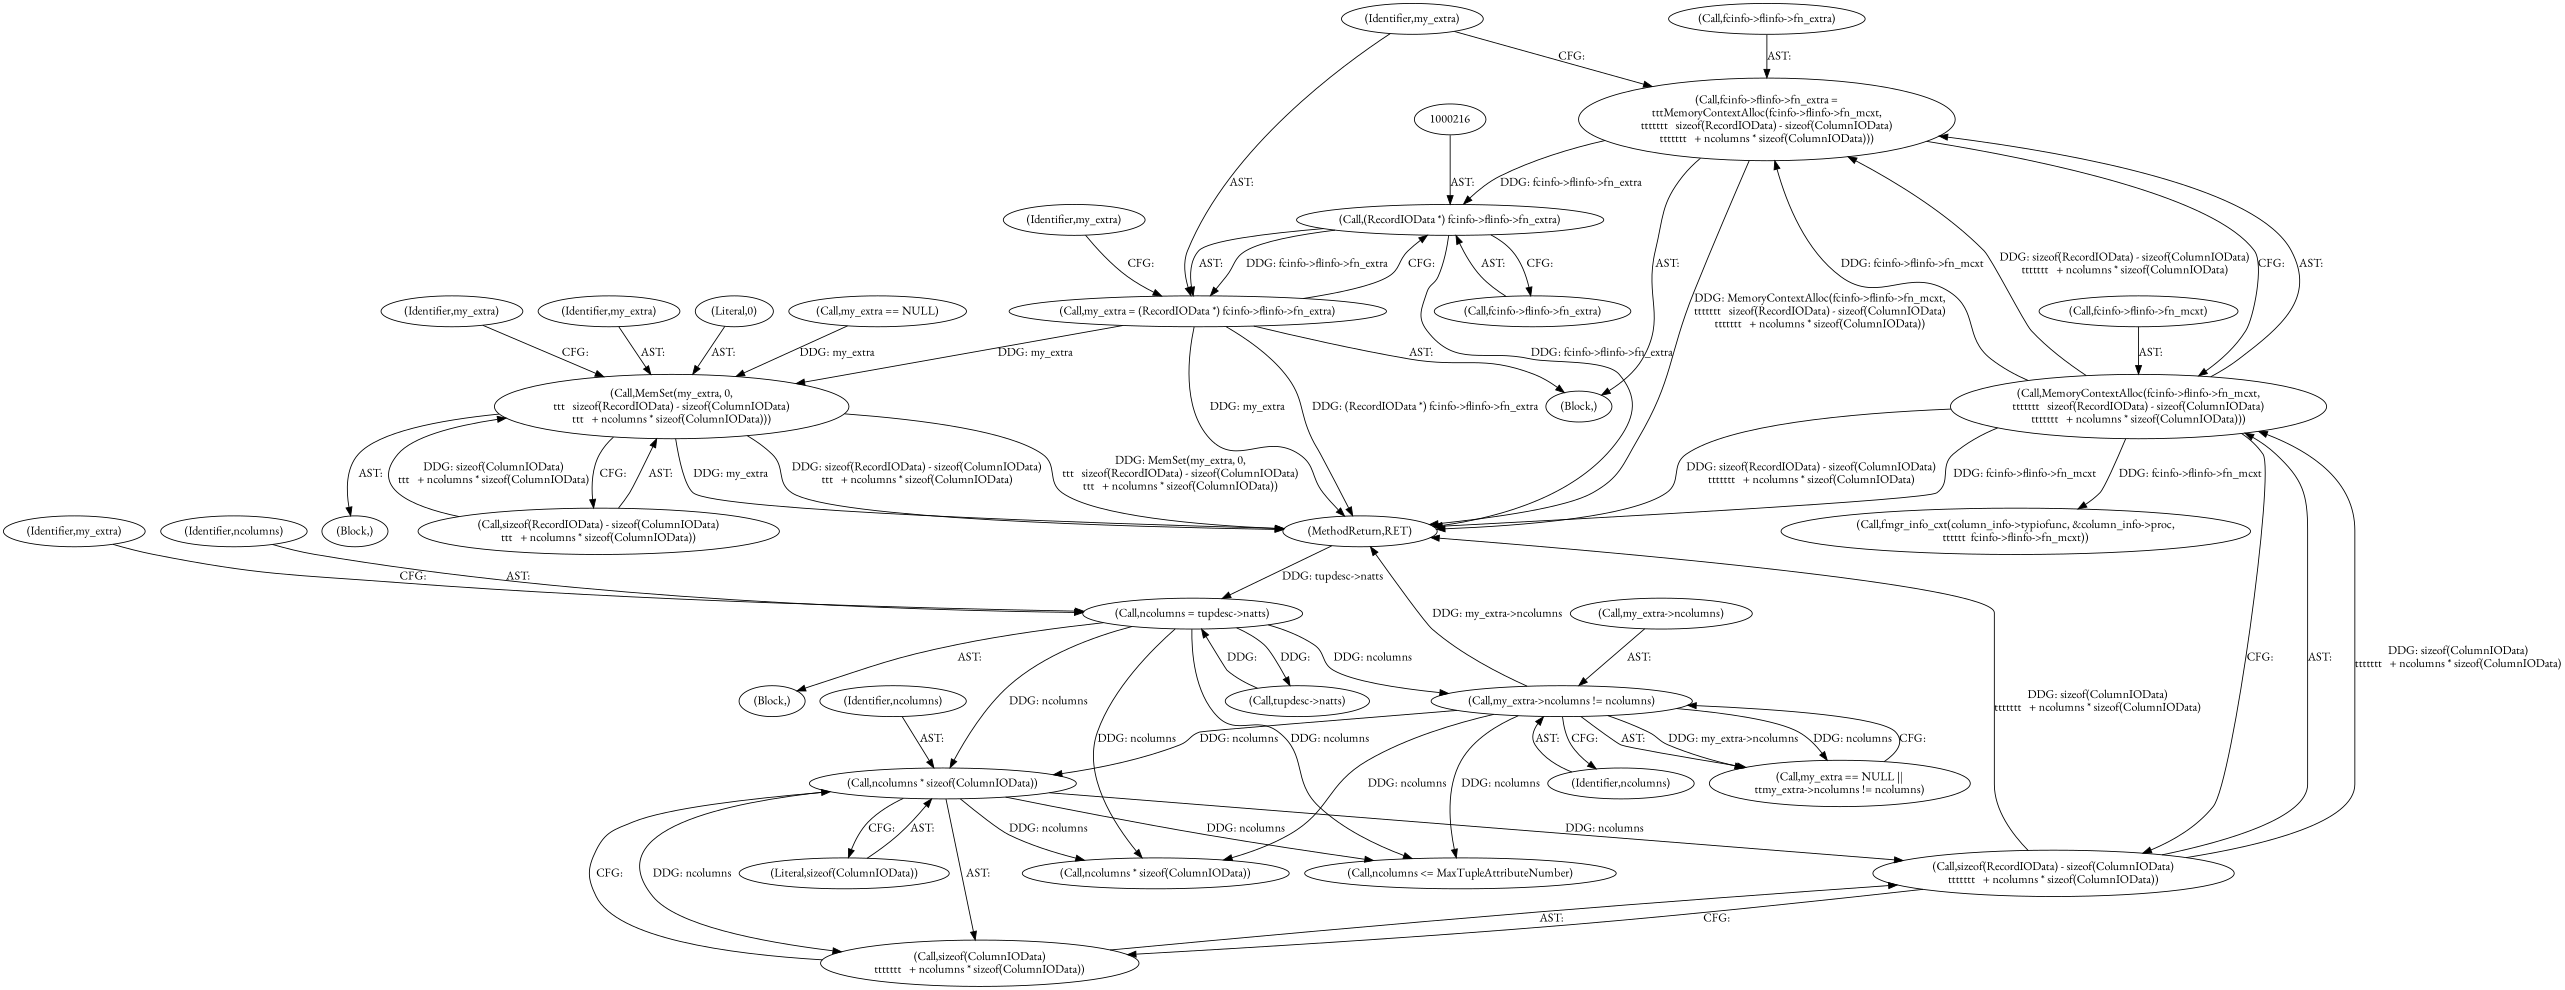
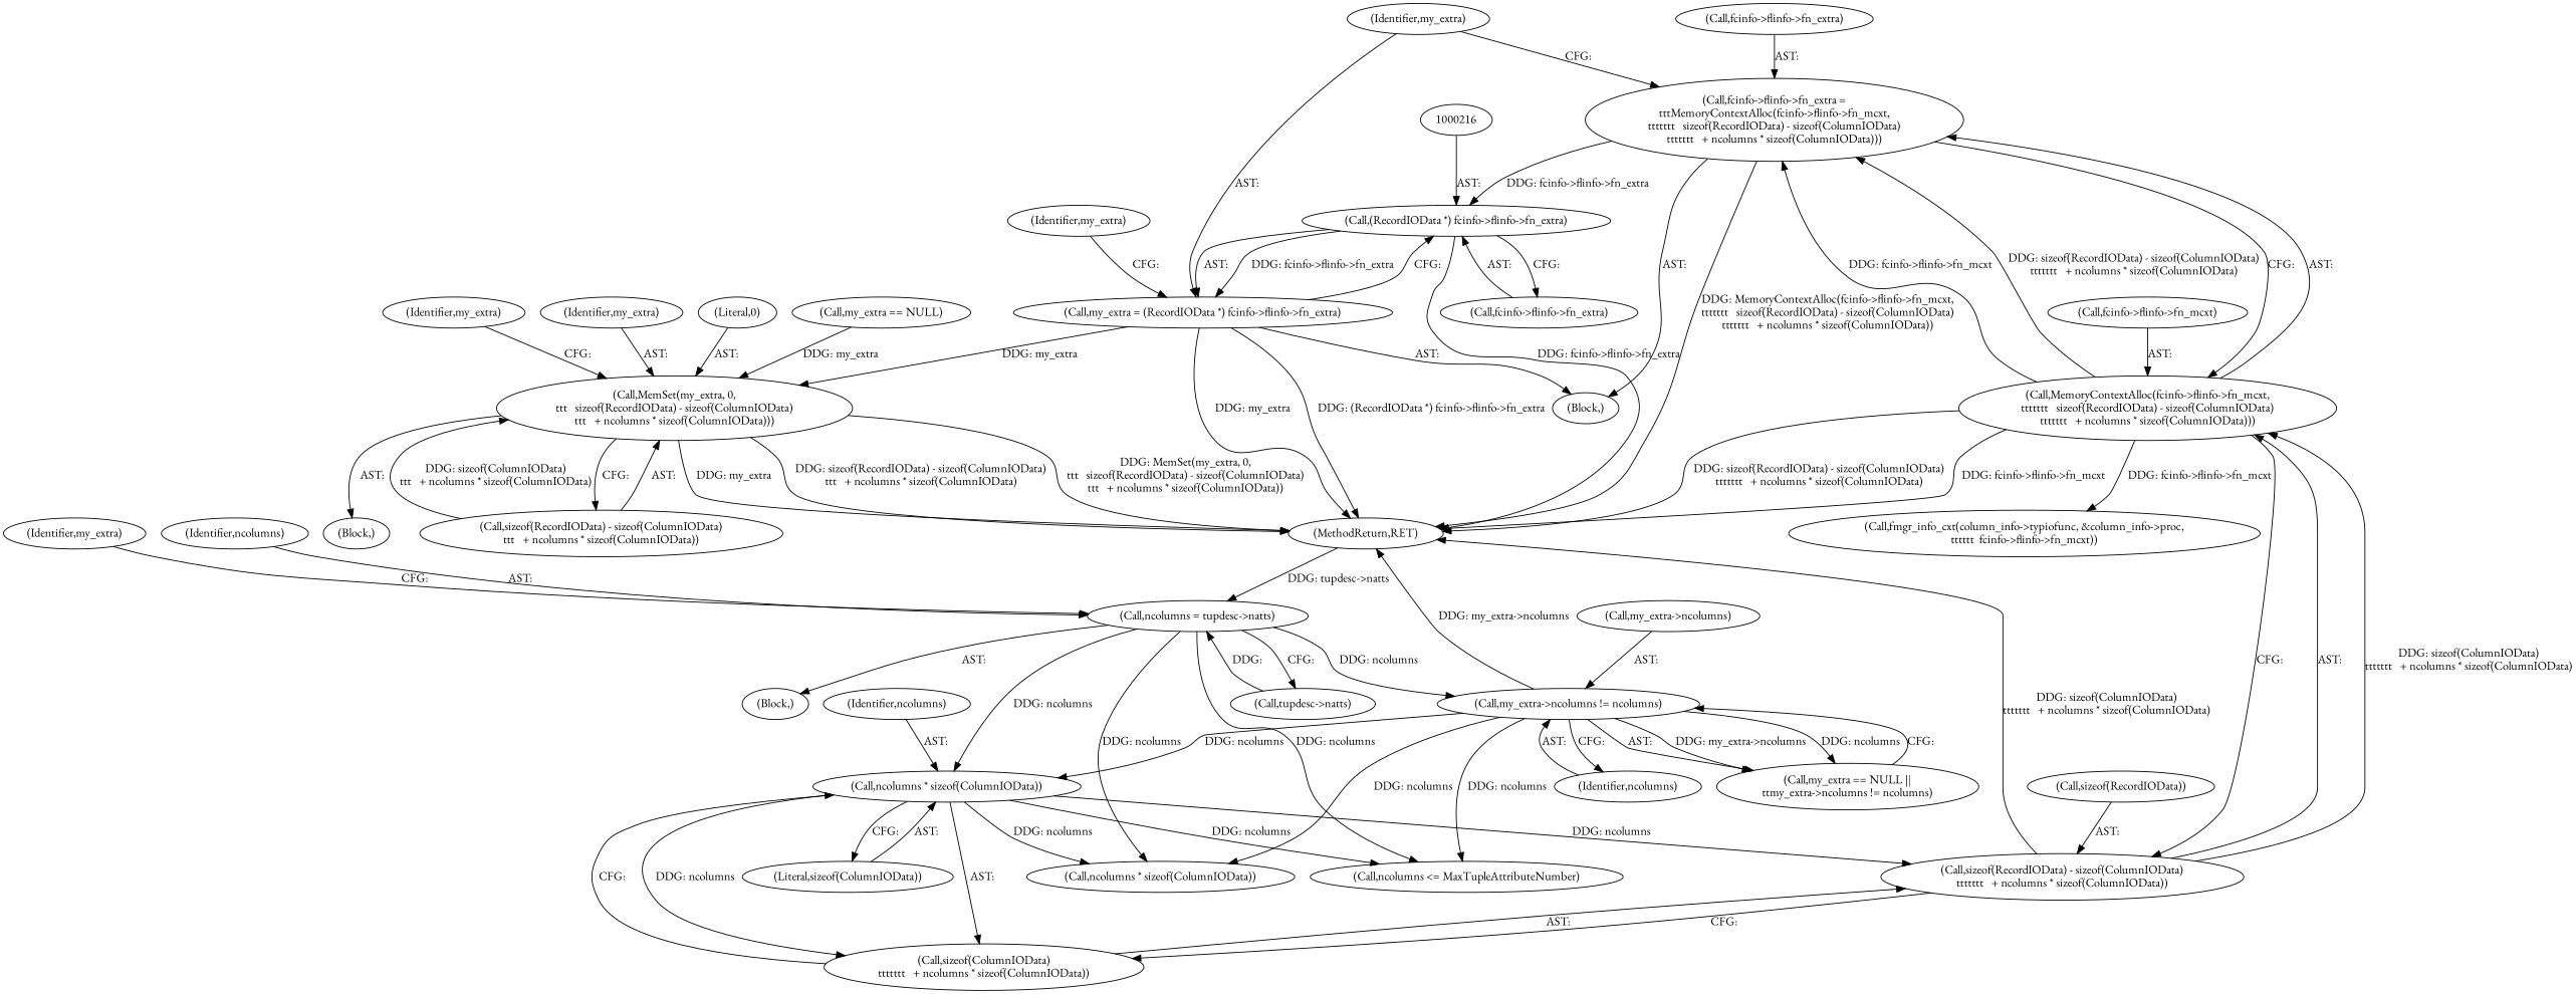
  digraph {
    fontname="EB Garamond"
    node [fontname="EB Garamond"]
    edge [fontname="EB Garamond"]
    n1 [label="(Call,fcinfo->flinfo->fn_extra =\n\t\t\tMemoryContextAlloc(fcinfo->flinfo->fn_mcxt,\n\t\t\t\t\t\t\t   sizeof(RecordIOData) - sizeof(ColumnIOData)\n\t\t\t\t\t\t\t   + ncolumns * sizeof(ColumnIOData)))"]
    n2 [label="(Call,MemoryContextAlloc(fcinfo->flinfo->fn_mcxt,\n\t\t\t\t\t\t\t   sizeof(RecordIOData) - sizeof(ColumnIOData)\n\t\t\t\t\t\t\t   + ncolumns * sizeof(ColumnIOData)))"]
    n3 [label="(Call,(RecordIOData *) fcinfo->flinfo->fn_extra)"]
    n4 [label="(Block,)"]
    n5 [label="(MethodReturn,RET)"]
    n6 [label="(Call,sizeof(RecordIOData) - sizeof(ColumnIOData)\n\t\t\t\t\t\t\t   + ncolumns * sizeof(ColumnIOData))"]
    n7 [label="(Call,fmgr_info_cxt(column_info->typiofunc, &column_info->proc,\n\t\t\t\t\t\t  fcinfo->flinfo->fn_mcxt))"]
    n8 [label="(Call,my_extra = (RecordIOData *) fcinfo->flinfo->fn_extra)"]
    n9 [label="(Call,fcinfo->flinfo->fn_extra)"]
    n10 [label="(Call,ncolumns = tupdesc->natts)"]
    n11 [label="(Call,sizeof(ColumnIOData)\n\t\t\t\t\t\t\t   + ncolumns * sizeof(ColumnIOData))"]
    n12 [label="(Call,ncolumns * sizeof(ColumnIOData))"]
    n13 [label="(Call,ncolumns * sizeof(ColumnIOData))"]
    n14 [label="(Literal,sizeof(ColumnIOData))"]
    n15 [label="(Call,ncolumns <= MaxTupleAttributeNumber)"]
    n16 [label="(Call,my_extra->ncolumns != ncolumns)"]
    n17 [label="(Identifier,ncolumns)"]
    n18 [label="(Call,my_extra == NULL ||\n\t\tmy_extra->ncolumns != ncolumns)"]
    n19 [label="(Call,tupdesc->natts)"]
    n20 [label="(Block,)"]
    n21 [label="(Call,MemSet(my_extra, 0,\n\t\t\t   sizeof(RecordIOData) - sizeof(ColumnIOData)\n\t\t\t   + ncolumns * sizeof(ColumnIOData)))"]
    n22 [label="(Call,sizeof(RecordIOData) - sizeof(ColumnIOData)\n\t\t\t   + ncolumns * sizeof(ColumnIOData))"]
    n23 [label="(Block,)"]
    n24 [label="(Identifier,my_extra)"]
+   n25 [label="(Call,sizeof(RecordIOData))"]
    n26 [label="(Call,fcinfo->flinfo->fn_extra)"]
    n27 [label="(Call,my_extra->ncolumns)"]
    n28 [label="(Identifier,ncolumns)"]
    n29 [label="(Literal,0)"]
    n30 [label="(Call,my_extra == NULL)"]
    n31 [label="(Call,fcinfo->flinfo->fn_mcxt)"]
    n32 [label="(Identifier,my_extra)"]
    n33 [label="(Identifier,my_extra)"]
    n34 [label="(Identifier,my_extra)"]
    n35 [label="(Identifier,my_extra)"]
    n36 [label="(Identifier,ncolumns)"]
    1000216
    n1 -> n2 [label="CFG: "]
    n1 -> n3 [label="DDG: fcinfo->flinfo->fn_extra"]
    n1 -> n4 [label="AST: "]
    n1 -> n5 [label="DDG: MemoryContextAlloc(fcinfo->flinfo->fn_mcxt,\n\t\t\t\t\t\t\t   sizeof(RecordIOData) - sizeof(ColumnIOData)\n\t\t\t\t\t\t\t   + ncolumns * sizeof(ColumnIOData))"]
    n2 -> n1 [label="AST: "]
    n2 -> n1 [label="DDG: fcinfo->flinfo->fn_mcxt"]
    n2 -> n1 [label="DDG: sizeof(RecordIOData) - sizeof(ColumnIOData)\n\t\t\t\t\t\t\t   + ncolumns * sizeof(ColumnIOData)"]
    n2 -> n5 [label="DDG: sizeof(RecordIOData) - sizeof(ColumnIOData)\n\t\t\t\t\t\t\t   + ncolumns * sizeof(ColumnIOData)"]
    n2 -> n5 [label="DDG: fcinfo->flinfo->fn_mcxt"]
    n2 -> n6 [label="CFG: "]
    n2 -> n7 [label="DDG: fcinfo->flinfo->fn_mcxt"]
    n3 -> n5 [label="DDG: fcinfo->flinfo->fn_extra"]
    n3 -> n8 [label="AST: "]
    n3 -> n8 [label="DDG: fcinfo->flinfo->fn_extra"]
    n3 -> n9 [label="CFG: "]
    n5 -> n10 [label="DDG: tupdesc->natts"]
    n6 -> n2 [label="AST: "]
    n6 -> n2 [label="DDG: sizeof(ColumnIOData)\n\t\t\t\t\t\t\t   + ncolumns * sizeof(ColumnIOData)"]
    n6 -> n5 [label="DDG: sizeof(ColumnIOData)\n\t\t\t\t\t\t\t   + ncolumns * sizeof(ColumnIOData)"]
    n6 -> n11 [label="CFG: "]
    n8 -> n3 [label="CFG: "]
    n8 -> n4 [label="AST: "]
    n8 -> n5 [label="DDG: my_extra"]
    n8 -> n5 [label="DDG: (RecordIOData *) fcinfo->flinfo->fn_extra"]
    n8 -> n21 [label="DDG: my_extra"]
    n9 -> n3 [label="AST: "]
    n10 -> n12 [label="DDG: ncolumns"]
    n10 -> n13 [label="DDG: ncolumns"]
    n10 -> n15 [label="DDG: ncolumns"]
    n10 -> n16 [label="DDG: ncolumns"]
-   n10 -> n19 [label="DDG: "]
+   n10 -> n19 [label="CFG: "]
    n10 -> n20 [label="AST: "]
    n11 -> n6 [label="AST: "]
    n11 -> n12 [label="CFG: "]
    n12 -> n6 [label="DDG: ncolumns"]
    n12 -> n11 [label="AST: "]
    n12 -> n11 [label="DDG: ncolumns"]
    n12 -> n13 [label="DDG: ncolumns"]
    n12 -> n14 [label="CFG: "]
    n12 -> n15 [label="DDG: ncolumns"]
    n14 -> n12 [label="AST: "]
    n16 -> n5 [label="DDG: my_extra->ncolumns"]
    n16 -> n12 [label="DDG: ncolumns"]
    n16 -> n13 [label="DDG: ncolumns"]
    n16 -> n15 [label="DDG: ncolumns"]
    n16 -> n17 [label="CFG: "]
    n16 -> n18 [label="AST: "]
    n16 -> n18 [label="DDG: my_extra->ncolumns"]
    n16 -> n18 [label="DDG: ncolumns"]
    n17 -> n16 [label="AST: "]
    n18 -> n16 [label="CFG: "]
    n19 -> n10 [label="DDG: "]
    n21 -> n5 [label="DDG: sizeof(RecordIOData) - sizeof(ColumnIOData)\n\t\t\t   + ncolumns * sizeof(ColumnIOData)"]
    n21 -> n5 [label="DDG: MemSet(my_extra, 0,\n\t\t\t   sizeof(RecordIOData) - sizeof(ColumnIOData)\n\t\t\t   + ncolumns * sizeof(ColumnIOData))"]
    n21 -> n5 [label="DDG: my_extra"]
    n21 -> n22 [label="CFG: "]
    n21 -> n23 [label="AST: "]
    n22 -> n21 [label="AST: "]
    n22 -> n21 [label="DDG: sizeof(ColumnIOData)\n\t\t\t   + ncolumns * sizeof(ColumnIOData)"]
    n24 -> n8 [label="CFG: "]
+   n25 -> n6 [label="AST: "]
    n26 -> n1 [label="AST: "]
    n27 -> n16 [label="AST: "]
    n28 -> n12 [label="AST: "]
    n29 -> n21 [label="AST: "]
    n30 -> n21 [label="DDG: my_extra"]
    n31 -> n2 [label="AST: "]
    n32 -> n1 [label="CFG: "]
    n32 -> n8 [label="AST: "]
    n33 -> n21 [label="CFG: "]
    n34 -> n10 [label="CFG: "]
    n35 -> n21 [label="AST: "]
    n36 -> n10 [label="AST: "]
    1000216 -> n3 [label="AST: "]
  }
